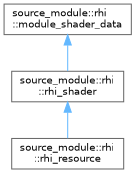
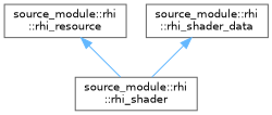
  digraph {
    node [color=gray40 fillcolor=white fontname=Helvetica fontsize=10 shape=box style=filled]
    edge [color=steelblue1 dir=back fontname=Helvetica fontsize=10 labelfontname=Helvetica labelfontsize=10 style=solid]
    n1 [height=0.2 label="source_module::rhi\l::rhi_shader" width=0.4]
    n2 [height=0.2 label="source_module::rhi\l::rhi_resource" width=0.4]
-   n3 [height=0.2 label="source_module::rhi\l::module_shader_data" width=0.4]
-   n1 -> n2
+   n3 [height=0.2 label="source_module::rhi\l::rhi_shader_data" width=0.4]
+   n2 -> n1
    n3 -> n1
  }
